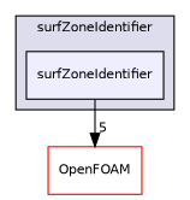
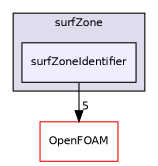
  digraph {
    compound=true
    node [fontname=Helvetica fontsize=10 shape=box]
    n1 [fillcolor="#eeeeff" label=surfZoneIdentifier pencolor=black style=filled]
    n2 [color=red label=OpenFOAM]
    subgraph cluster_1 {
      bgcolor="#ddddee"
      fontname=Helvetica
      fontsize=10
-     label=surfZoneIdentifier
+     label=surfZone
      pencolor=black
      n1
    }
    n1 -> n2 [headlabel=5 labeldistance=1.5 labelfontname=Helvetica labelfontsize=10]
  }
